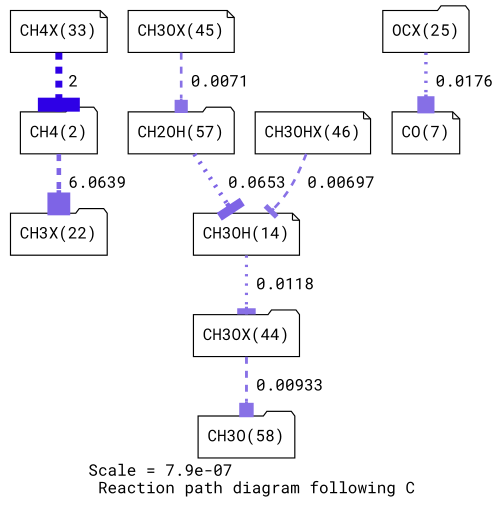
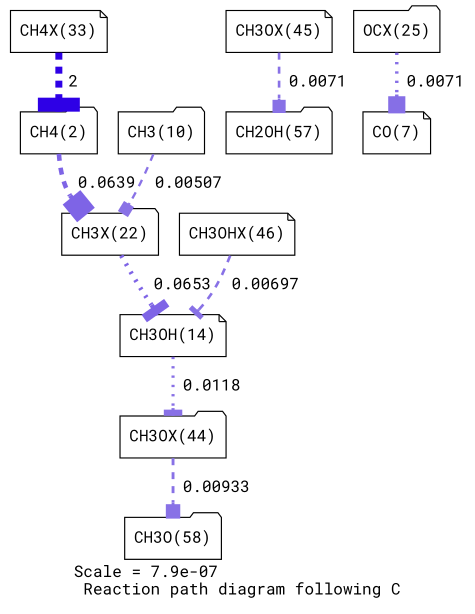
  digraph {
    fontname="Roboto Mono"
    label="Scale = 7.9e-07\l Reaction path diagram following C"
    node [fontname="Roboto Mono" shape=folder]
    edge [arrowhead=box arrowsize=1.13 color="0.7, 0.507, 0.9" fontname="Roboto Mono" style=dashed]
    n1 [label="CH4X(33)" shape=note]
    n2 [label="CH4(2)"]
    n3 [label="CH3X(22)"]
    n4 [label="CH3OH(14)" shape=note]
    n5 [label="CH3OX(44)"]
+   n6 [label="CH3(10)"]
    n7 [label="CH3O(58)"]
    n8 [label="CH3OX(45)" shape=note]
    n9 [label="CH2OH(57)"]
    n10 [label="CH3OHX(46)" shape=note]
    n11 [label="OCX(25)"]
    n12 [label="CO(7)" shape=note]
    n1 -> n2 [arrowhead=tee arrowsize=3 color="0.7, 1.5, 0.9" label=" 2" penwidth=6]
-   n2 -> n3 [arrowsize=1.96 color="0.7, 0.564, 0.9" label=" 6.0639" penwidth=3.92]
-   n9 -> n4 [arrowhead=tee arrowsize=1.97 color="0.7, 0.565, 0.9" label=" 0.0653" penwidth=3.94 style=dotted]
+   n2 -> n3 [arrowsize=1.96 color="0.7, 0.564, 0.9" label=" 0.0639" penwidth=3.92]
+   n3 -> n4 [arrowhead=tee arrowsize=1.97 color="0.7, 0.565, 0.9" label=" 0.0653" penwidth=3.94 style=dotted]
    n4 -> n5 [arrowhead=tee arrowsize=1.32 color="0.7, 0.512, 0.9" label=" 0.0118" penwidth=2.65 style=dotted]
    n5 -> n7 [arrowsize=1.24 color="0.7, 0.509, 0.9" label=" 0.00933" penwidth=2.47]
+   n6 -> n3 [arrowsize=1.01 color="0.7, 0.505, 0.9" label=" 0.00507" penwidth=2.01]
    n8 -> n9 [label=" 0.0071" penwidth=2.26]
    n10 -> n4 [arrowhead=tee label=" 0.00697" penwidth=2.25]
-   n11 -> n12 [arrowsize=1.47 color="0.7, 0.518, 0.9" label=" 0.0176" penwidth=2.95 style=dotted]
+   n11 -> n12 [arrowsize=1.47 color="0.7, 0.518, 0.9" label=" 0.0071" penwidth=2.95 style=dotted]
  }
